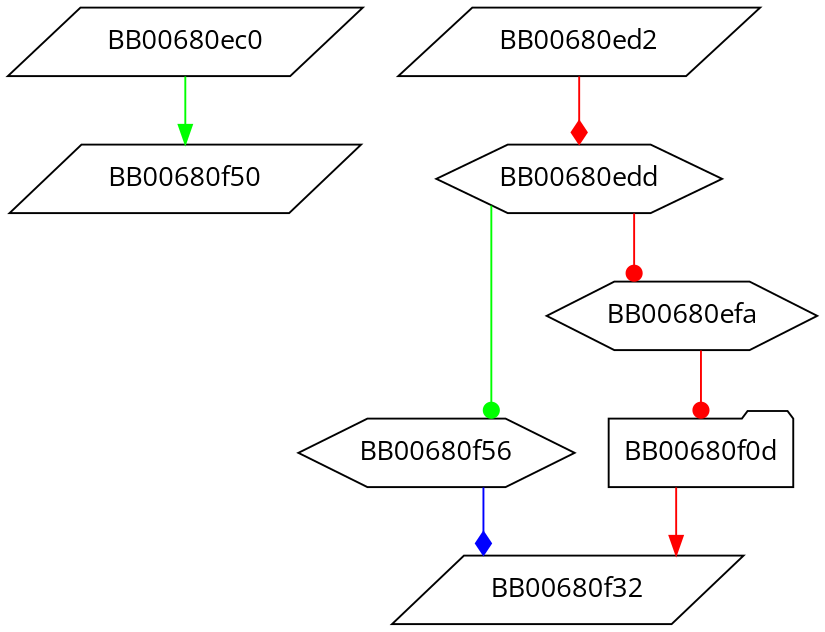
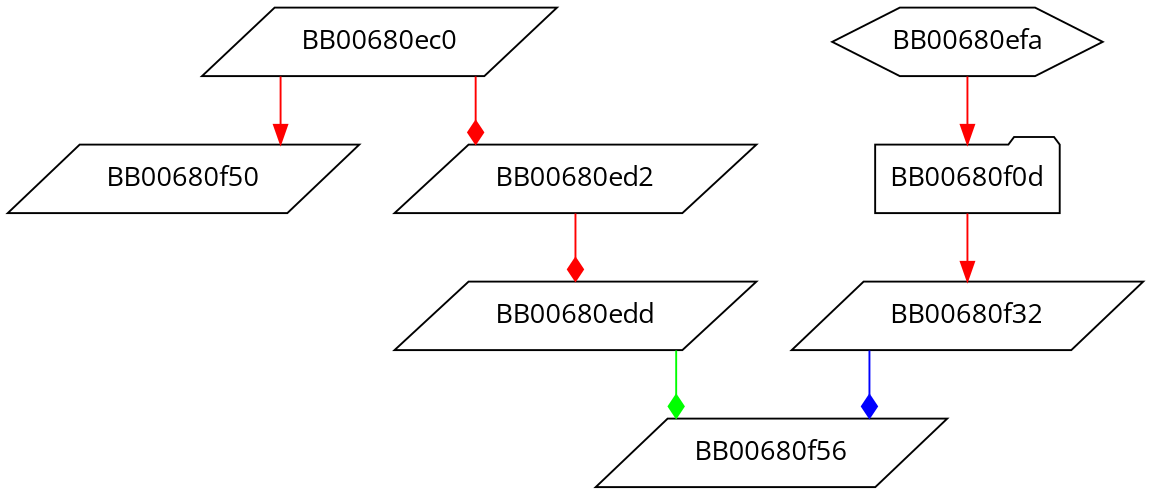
  digraph {
    fontname="Open Sans"
    splines=ortho
    node [fontname="Open Sans" shape=parallelogram]
    edge [arrowhead=diamond color=red fontname="Open Sans"]
    BB00680ec0
    BB00680f50
    BB00680ed2
-   BB00680edd [shape=hexagon]
+   BB00680edd
    BB00680f0d [shape=folder]
    BB00680f32
-   BB00680f56 [shape=hexagon]
+   BB00680f56
    BB00680efa [shape=hexagon]
-   BB00680ec0 -> BB00680f50 [arrowhead=normal color=green]
+   BB00680ec0 -> BB00680f50 [arrowhead=normal]
+   BB00680ec0 -> BB00680ed2
    BB00680ed2 -> BB00680edd
-   BB00680edd -> BB00680f56 [arrowhead=dot color=green]
-   BB00680edd -> BB00680efa [arrowhead=dot]
+   BB00680edd -> BB00680f56 [color=green]
    BB00680f0d -> BB00680f32 [arrowhead=normal]
-   BB00680f56 -> BB00680f32 [color=blue]
-   BB00680efa -> BB00680f0d [arrowhead=dot]
+   BB00680f32 -> BB00680f56 [color=blue]
+   BB00680efa -> BB00680f0d [arrowhead=normal]
  }
